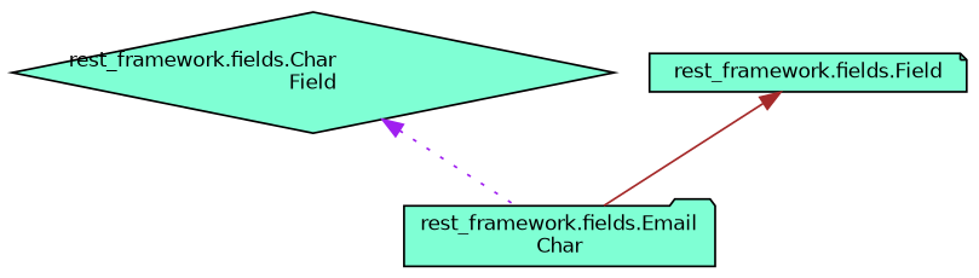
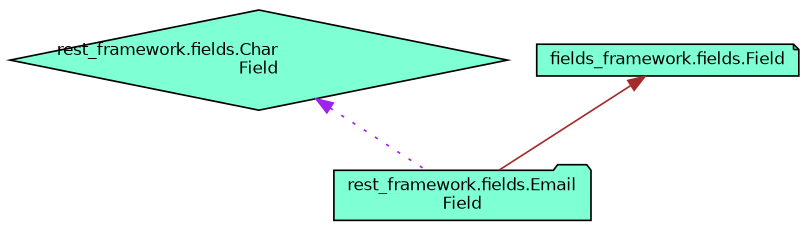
  digraph {
    node [color=black fillcolor=aquamarine fontname=Helvetica fontsize=10 style=filled]
    edge [dir=back fontname=Helvetica fontsize=10 labelfontname=Helvetica labelfontsize=10]
-   n1 [fontcolor=black height=0.2 label="rest_framework.fields.Email\lChar" shape=folder width=0.4]
+   n1 [fontcolor=black height=0.2 label="rest_framework.fields.Email\lField" shape=folder width=0.4]
    n2 [height=0.2 label="rest_framework.fields.Char\lField" shape=diamond width=0.4]
-   n3 [height=0.2 label="rest_framework.fields.Field" shape=note width=0.4]
+   n3 [height=0.2 label="fields_framework.fields.Field" shape=note width=0.4]
    n2 -> n1 [color=purple style=dotted]
    n3 -> n1 [color=brown style=solid]
  }
